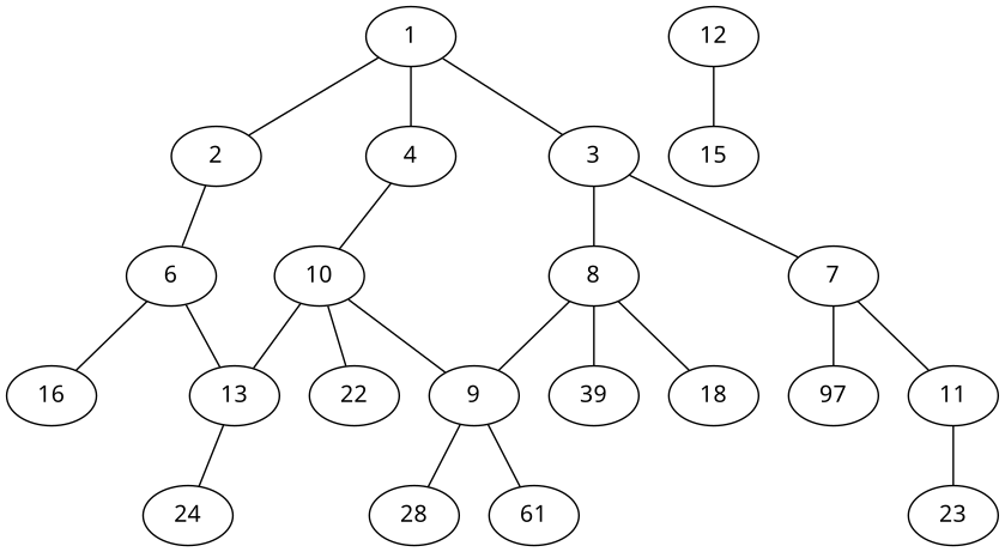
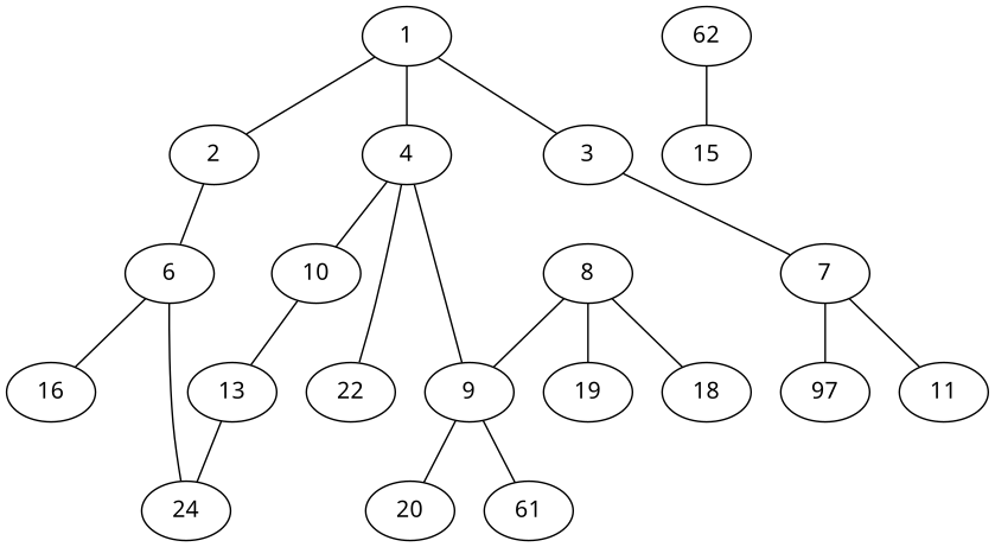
  graph {
    fontname="Noto Sans"
    node [chem=C fontname="Noto Sans"]
    edge [fontname="Noto Sans" valence=1]
    1
    2
    3
    4
    6
    7
    8
    9
    10
    13
    16 [chem=H]
    11
    n13 [chem=H label=97]
    18 [chem=H]
-   19 [chem=H label=39]
-   20 [chem=H label=28]
+   19 [chem=H]
+   20 [chem=H]
    n17 [chem=H label=61]
    22 [chem=H]
-   23 [chem=H]
-   12 [chem=N]
+   12 [chem=N label=62]
    15 [chem=O]
    24 [chem=H]
    1 -- 2 [valence=2]
    1 -- 3
    1 -- 4
    2 -- 6
    3 -- 7 [valence=2]
-   3 -- 8
-   10 -- 9
+   4 -- 9
    4 -- 10 [valence=2]
-   6 -- 13 [valence=2]
+   6 -- 24 [valence=2]
    6 -- 16
    7 -- 11
    7 -- n13
    8 -- 9
    8 -- 18
    8 -- 19
    9 -- 20
    9 -- n17
    10 -- 13
-   10 -- 22
+   4 -- 22
    13 -- 24
-   11 -- 23
    12 -- 15
  }
